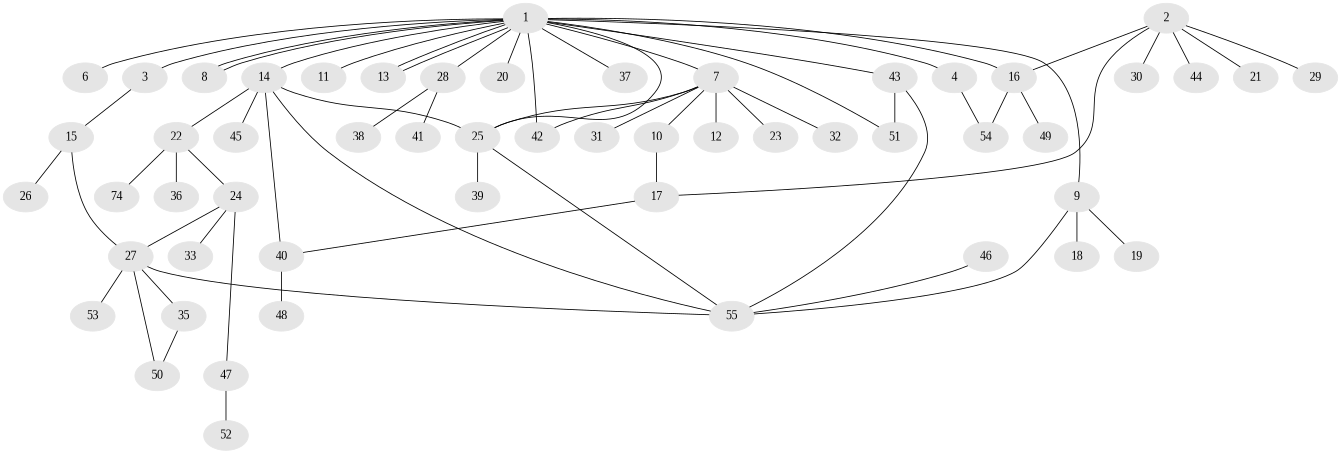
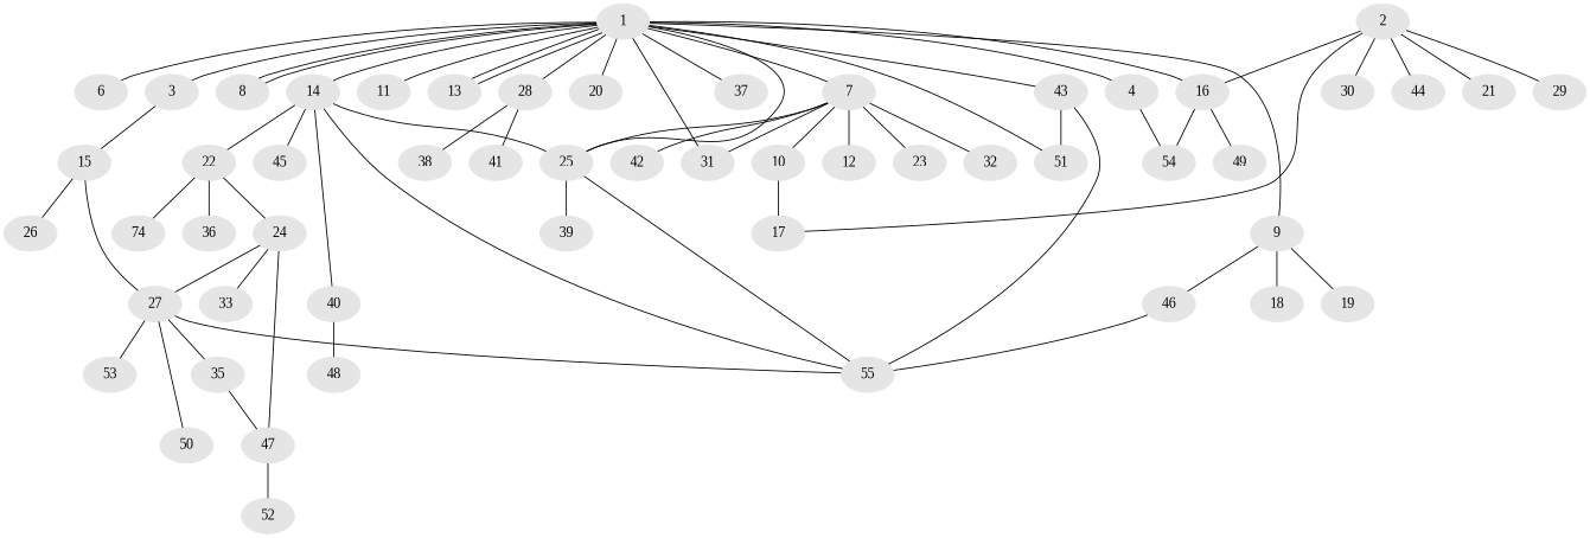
  graph {
    fontname="Liberation Serif"
    node [color=gray90 fontname="Liberation Serif" style=filled]
    edge [fontname="Liberation Serif"]
    1
    3
    4
    6
    7
    8
    9
    11
    13
    14
    16
    20
    25
    28
    31
    37
    43
    51
    2
    17
    21
    29
    30
    44
    15
    54
    10
    12
    23
    32
    42
    18
    19
    46
    22
    40
    45
    55
    49
    39
    38
    41
    26
    27
    24
    n46 [label=74]
    36
    48
    35
    50
    53
    33
    47
    52
    1 -- 3
    1 -- 4
    1 -- 6
    1 -- 7
    1 -- 8
    1 -- 8
    1 -- 9
    1 -- 11
    1 -- 13
    1 -- 13
    1 -- 14
    1 -- 16
    1 -- 20
    1 -- 25
    1 -- 28
-   1 -- 42
+   1 -- 31
    1 -- 37
    1 -- 43
    1 -- 51
    3 -- 15
    4 -- 54
    7 -- 25
    7 -- 31
    7 -- 10
    7 -- 12
    7 -- 23
    7 -- 32
    7 -- 42
    9 -- 18
    9 -- 19
-   9 -- 55
+   9 -- 46
    14 -- 25
    14 -- 22
    14 -- 40
    14 -- 45
    14 -- 55
    16 -- 54
    16 -- 49
    25 -- 55
    25 -- 39
    28 -- 38
    28 -- 41
    43 -- 51
    43 -- 55
    2 -- 16
    2 -- 17
    2 -- 21
    2 -- 29
    2 -- 30
    2 -- 44
-   17 -- 40
    15 -- 26
    15 -- 27
    10 -- 17
    46 -- 55
    22 -- 24
    22 -- n46
    22 -- 36
    40 -- 48
    27 -- 55
    27 -- 35
    27 -- 50
    27 -- 53
    24 -- 27
    24 -- 33
    24 -- 47
-   35 -- 50
+   35 -- 47
    47 -- 52
  }
